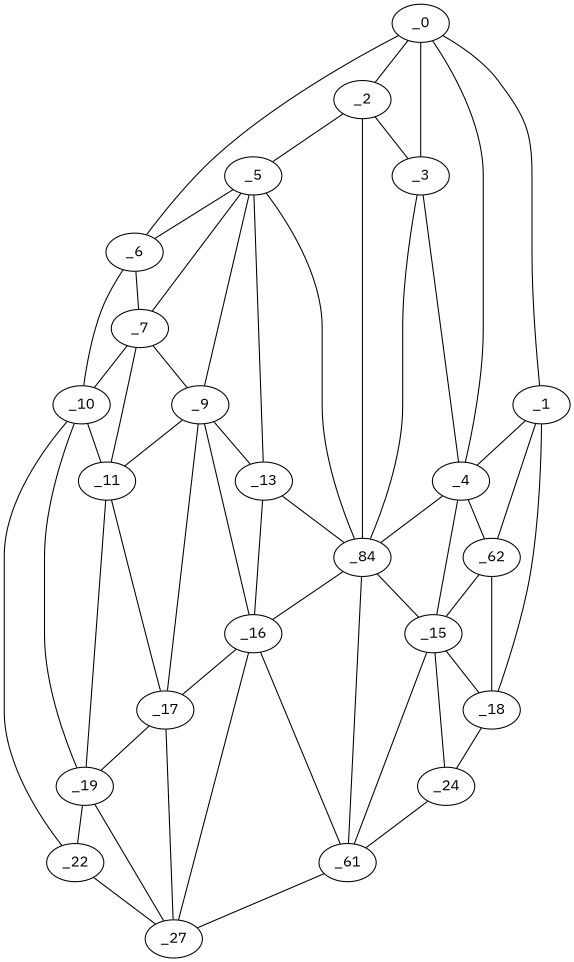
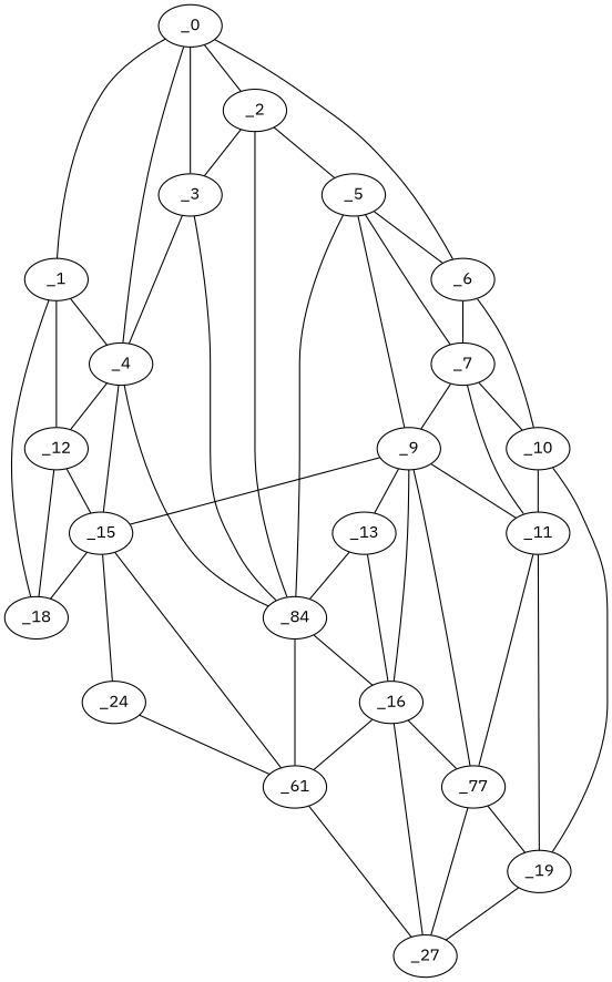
  graph {
    fontname="IBM Plex Sans"
    node [fontname="IBM Plex Sans" x=26 y=14]
    edge [fontname="IBM Plex Sans" valence=2]
    _0 [y=113]
    _1 [y=119]
    _2 [x=32 y=82]
    _3 [x=32 y=97]
    _4 [x=37 y=108]
    _6 [x=49 y=2]
-   _12 [x=74 y=110 label=_62]
+   _12 [x=74 y=110]
    _18 [x=89 y=123]
    _5 [x=39 y=70]
    n10 [label=_84 x=77 y=83]
    _15 [x=79 y=99]
    n12 [label=_24 x=94 y=96]
    _7 [x=53 y=10]
    _9 [x=63 y=58]
    _13 [x=75 y=71]
    _10 [x=64 y=3]
    _16 [x=86 y=61]
    n18 [label=_61 x=95 y=89]
    _11 [x=68 y=13]
-   _17 [x=87 y=56]
+   _17 [x=87 y=56 label=_77]
    _19 [x=90]
-   _22 [x=96]
    n23 [label=_27 x=100 y=50]
    _0 -- _1 [valence=1]
    _0 -- _2 [valence=1]
    _0 -- _3
    _0 -- _4 [valence=1]
    _0 -- _6 [valence=1]
    _1 -- _4
    _1 -- _12 [valence=1]
    _1 -- _18 [valence=1]
    _2 -- _3 [valence=1]
    _2 -- _5
    _2 -- n10
    _3 -- _4 [valence=1]
    _3 -- n10
    _4 -- _12
    _4 -- n10
    _4 -- _15
    _6 -- _7 [valence=1]
    _6 -- _10 [valence=1]
    _12 -- _18 [valence=1]
    _12 -- _15
-   _18 -- n12 [valence=1]
    _5 -- _6
    _5 -- n10 [valence=1]
    _5 -- _7 [valence=1]
    _5 -- _9
-   _5 -- _13
-   n10 -- _15 [valence=1]
+   _9 -- _15 [valence=1]
    n10 -- _16
    n10 -- n18
    _15 -- _18 [valence=1]
    _15 -- n12
    _15 -- n18
    n12 -- n18 [valence=1]
    _7 -- _9
    _7 -- _10
    _7 -- _11
    _9 -- _13
    _9 -- _16
    _9 -- _11
    _9 -- _17
    _13 -- n10
    _13 -- _16
    _10 -- _11
    _10 -- _19 [valence=1]
-   _10 -- _22 [valence=1]
    _16 -- n18
    _16 -- _17
    _16 -- n23
    n18 -- n23 [valence=1]
    _11 -- _17
    _11 -- _19
    _17 -- _19 [valence=1]
    _17 -- n23
-   _19 -- _22 [valence=1]
    _19 -- n23
-   _22 -- n23 [valence=1]
  }
